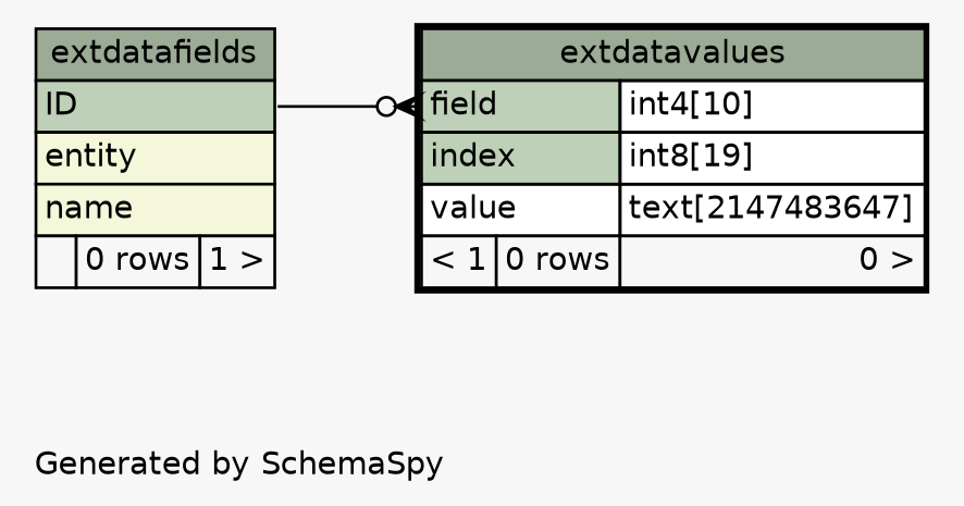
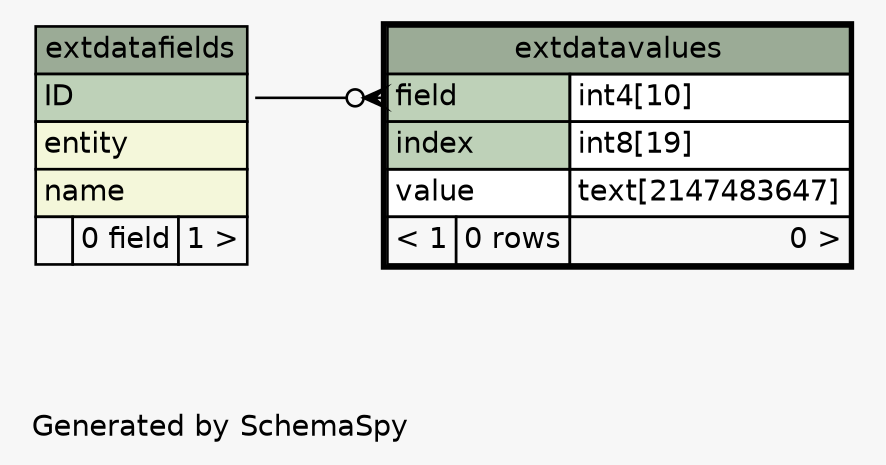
  digraph {
    bgcolor="#f7f7f7"
    fontname=Helvetica
    fontsize=11
    label="\nGenerated by SchemaSpy"
    labeljust=l
    nodesep=0.18
    rankdir=RL
    ranksep=0.46
    node [fontname=Helvetica fontsize=11 shape=plaintext]
    n1 [label=<     <TABLE BORDER="2" CELLBORDER="1" CELLSPACING="0" BGCOLOR="#ffffff">       <TR><TD COLSPAN="3" BGCOLOR="#9bab96" ALIGN="CENTER">extdatavalues</TD></TR>       <TR><TD PORT="field" COLSPAN="2" BGCOLOR="#bed1b8" ALIGN="LEFT">field</TD><TD PORT="field.type" ALIGN="LEFT">int4[10]</TD></TR>       <TR><TD PORT="index" COLSPAN="2" BGCOLOR="#bed1b8" ALIGN="LEFT">index</TD><TD PORT="index.type" ALIGN="LEFT">int8[19]</TD></TR>       <TR><TD PORT="value" COLSPAN="2" ALIGN="LEFT">value</TD><TD PORT="value.type" ALIGN="LEFT">text[2147483647]</TD></TR>       <TR><TD ALIGN="LEFT" BGCOLOR="#f7f7f7">&lt; 1</TD><TD ALIGN="RIGHT" BGCOLOR="#f7f7f7">0 rows</TD><TD ALIGN="RIGHT" BGCOLOR="#f7f7f7">0 &gt;</TD></TR>     </TABLE>>]
-   n2 [label=<     <TABLE BORDER="0" CELLBORDER="1" CELLSPACING="0" BGCOLOR="#ffffff">       <TR><TD COLSPAN="3" BGCOLOR="#9bab96" ALIGN="CENTER">extdatafields</TD></TR>       <TR><TD PORT="ID" COLSPAN="3" BGCOLOR="#bed1b8" ALIGN="LEFT">ID</TD></TR>       <TR><TD PORT="entity" COLSPAN="3" BGCOLOR="#f4f7da" ALIGN="LEFT">entity</TD></TR>       <TR><TD PORT="name" COLSPAN="3" BGCOLOR="#f4f7da" ALIGN="LEFT">name</TD></TR>       <TR><TD ALIGN="LEFT" BGCOLOR="#f7f7f7">  </TD><TD ALIGN="RIGHT" BGCOLOR="#f7f7f7">0 rows</TD><TD ALIGN="RIGHT" BGCOLOR="#f7f7f7">1 &gt;</TD></TR>     </TABLE>>]
+   n2 [label=<     <TABLE BORDER="0" CELLBORDER="1" CELLSPACING="0" BGCOLOR="#ffffff">       <TR><TD COLSPAN="3" BGCOLOR="#9bab96" ALIGN="CENTER">extdatafields</TD></TR>       <TR><TD PORT="ID" COLSPAN="3" BGCOLOR="#bed1b8" ALIGN="LEFT">ID</TD></TR>       <TR><TD PORT="entity" COLSPAN="3" BGCOLOR="#f4f7da" ALIGN="LEFT">entity</TD></TR>       <TR><TD PORT="name" COLSPAN="3" BGCOLOR="#f4f7da" ALIGN="LEFT">name</TD></TR>       <TR><TD ALIGN="LEFT" BGCOLOR="#f7f7f7">  </TD><TD ALIGN="RIGHT" BGCOLOR="#f7f7f7">0 field</TD><TD ALIGN="RIGHT" BGCOLOR="#f7f7f7">1 &gt;</TD></TR>     </TABLE>>]
    n1 -> n2 [arrowhead=none arrowsize=0.8 arrowtail=crowodot dir=back headport="ID:e" tailport="field:w"]
  }
